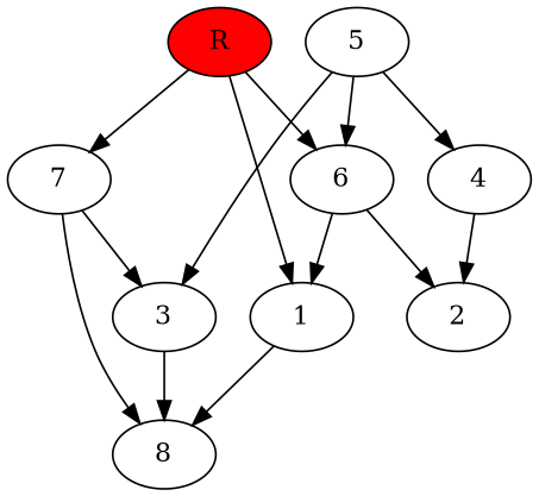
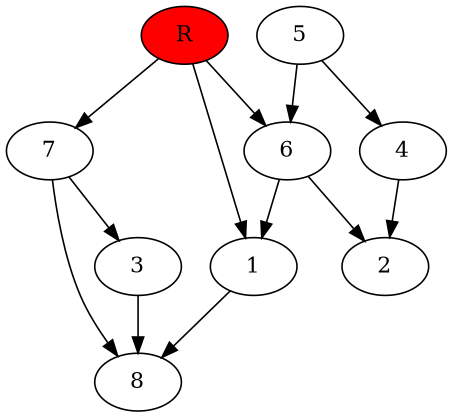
  digraph {
    1
    8
    3
    7
    4
    2
    5
    6
    R [fillcolor="#ff0000" style=filled]
    1 -> 8
    3 -> 8
    7 -> 8
    7 -> 3
    4 -> 2
-   5 -> 3
    5 -> 4
    5 -> 6
    6 -> 1
    6 -> 2
    R -> 1
    R -> 7
    R -> 6
  }
